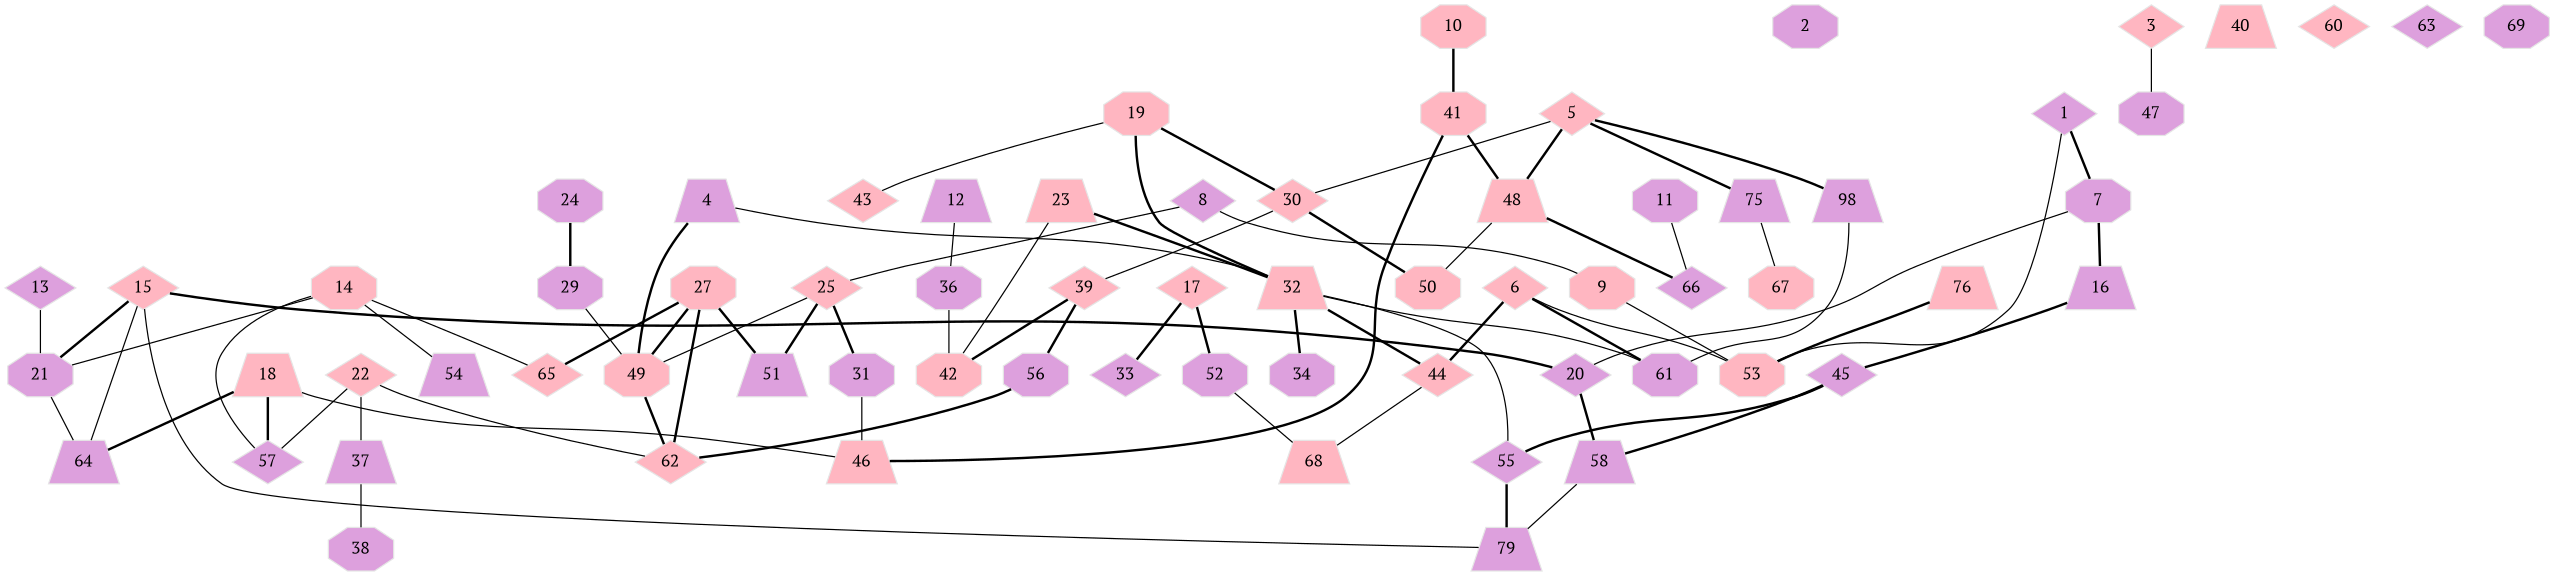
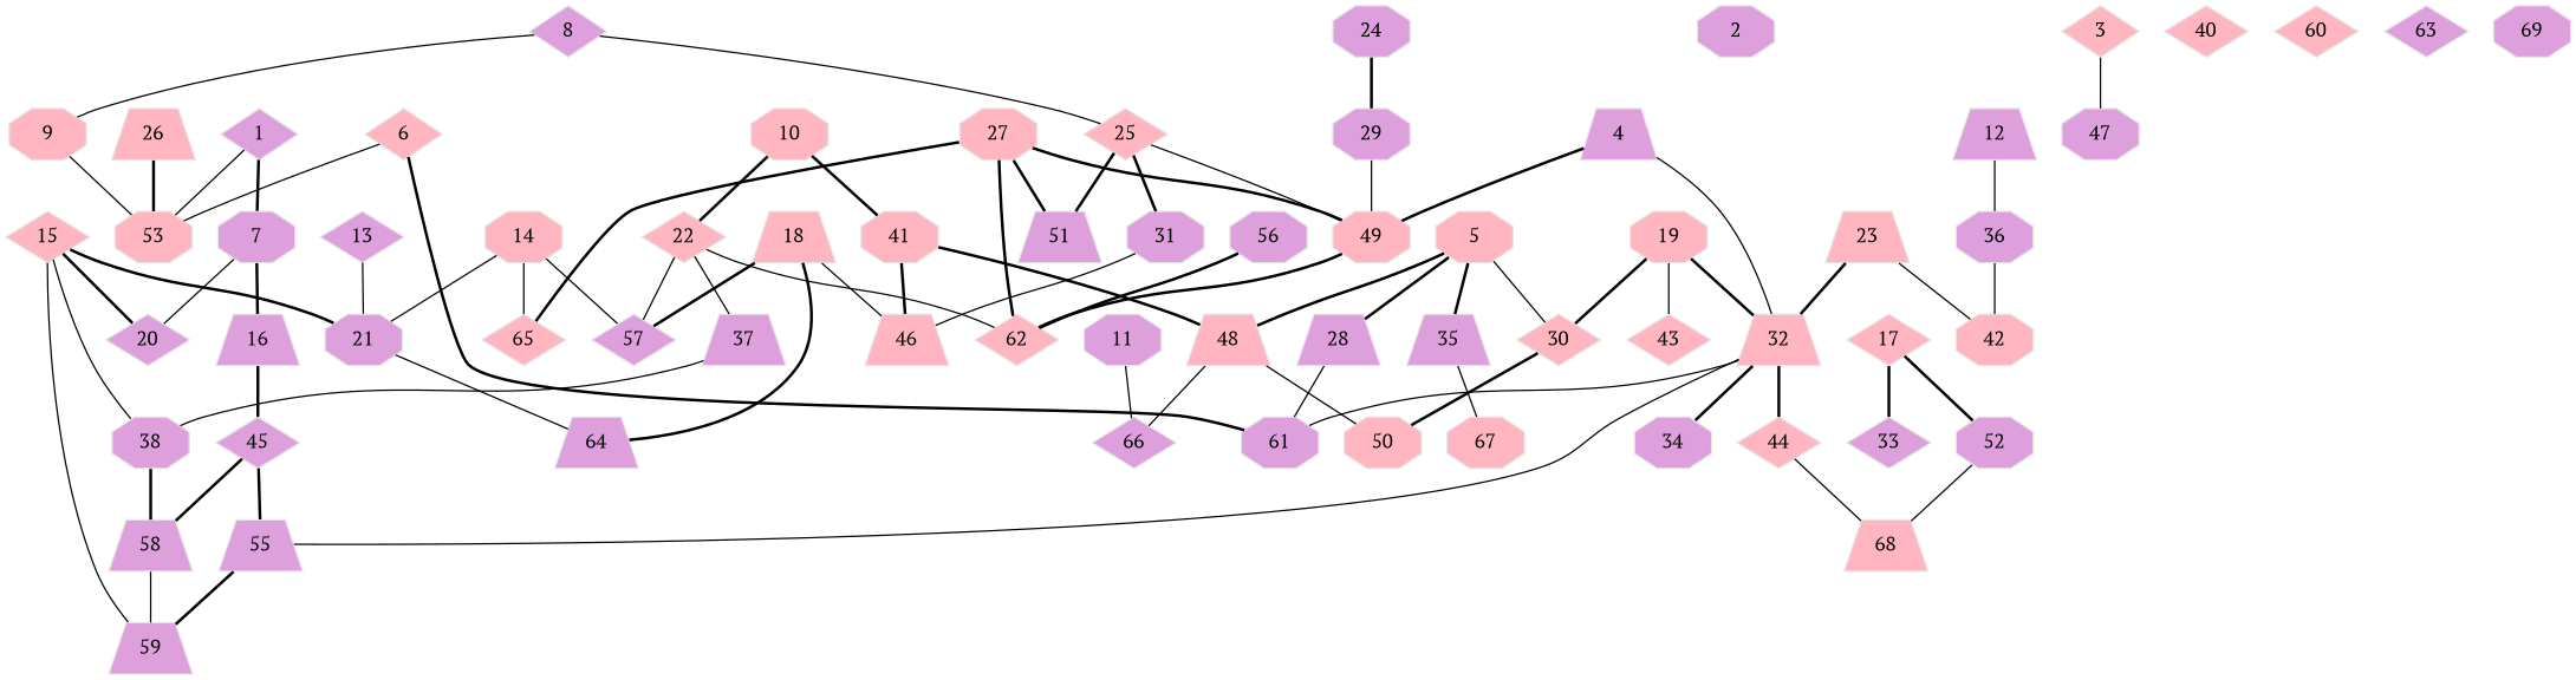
  graph {
    fontname="PT Serif"
    node [color=gray90 fillcolor=plum fontname="PT Serif" shape=octagon style=filled]
    edge [fontname="PT Serif" style=bold]
    1 [shape=diamond]
    7
    53 [fillcolor=lightpink]
    16 [shape=trapezium]
    20 [shape=diamond]
    2
    3 [fillcolor=lightpink shape=diamond]
    47
    4 [shape=trapezium]
    32 [fillcolor=lightpink shape=trapezium]
    49 [fillcolor=lightpink]
    44 [fillcolor=lightpink shape=diamond]
    61
    34
-   55 [shape=diamond]
+   55 [shape=trapezium]
    62 [fillcolor=lightpink shape=diamond]
-   5 [fillcolor=lightpink shape=diamond]
-   28 [shape=trapezium label=98]
+   5 [fillcolor=lightpink]
+   28 [shape=trapezium]
    30 [fillcolor=lightpink shape=diamond]
-   35 [shape=trapezium label=75]
+   35 [shape=trapezium]
    48 [fillcolor=lightpink shape=trapezium]
-   39 [fillcolor=lightpink shape=diamond]
    50 [fillcolor=lightpink]
    67 [fillcolor=lightpink]
    66 [shape=diamond]
    6 [fillcolor=lightpink shape=diamond]
    68 [fillcolor=lightpink shape=trapezium]
    45 [shape=diamond]
    8 [shape=diamond]
    9 [fillcolor=lightpink]
    25 [fillcolor=lightpink shape=diamond]
    31
    51 [shape=trapezium]
    10 [fillcolor=lightpink]
    22 [fillcolor=lightpink shape=diamond]
    41 [fillcolor=lightpink]
    57 [shape=diamond]
    37 [shape=trapezium]
    46 [fillcolor=lightpink shape=trapezium]
    11
    12 [shape=trapezium]
    36
    42 [fillcolor=lightpink]
    13 [shape=diamond]
    21
    64 [shape=trapezium]
    14 [fillcolor=lightpink]
-   54 [shape=trapezium]
    65 [fillcolor=lightpink shape=diamond]
    15 [fillcolor=lightpink shape=diamond]
-   59 [shape=trapezium label=79]
+   59 [shape=trapezium]
    58 [shape=trapezium]
    17 [fillcolor=lightpink shape=diamond]
    33 [shape=diamond]
    52
    18 [fillcolor=lightpink shape=trapezium]
    19 [fillcolor=lightpink]
    43 [fillcolor=lightpink shape=diamond]
    38
    23 [fillcolor=lightpink shape=trapezium]
    24
    29
-   26 [fillcolor=lightpink shape=trapezium label=76]
+   26 [fillcolor=lightpink shape=trapezium]
    27 [fillcolor=lightpink]
    56
-   40 [fillcolor=lightpink shape=trapezium]
+   40 [fillcolor=lightpink shape=diamond]
    60 [fillcolor=lightpink shape=diamond]
    63 [shape=diamond]
    69
    1 -- 7
    1 -- 53 [style=solid]
    7 -- 16
    7 -- 20 [style=solid]
    16 -- 45
    3 -- 47 [style=solid]
    4 -- 32 [style=solid]
    4 -- 49
    32 -- 44
    32 -- 61 [style=solid]
    32 -- 34
    32 -- 55 [style=solid]
    49 -- 62
    44 -- 68 [style=solid]
    55 -- 59
    5 -- 28
    5 -- 30 [style=solid]
    5 -- 35
    5 -- 48
    28 -- 61 [style=solid]
-   30 -- 39 [style=solid]
    30 -- 50
    35 -- 67 [style=solid]
    48 -- 50 [style=solid]
-   48 -- 66
-   39 -- 42
-   39 -- 56
+   48 -- 66 [style=solid]
    6 -- 53 [style=solid]
-   6 -- 44
    6 -- 61
    45 -- 55
    45 -- 58
    8 -- 9 [style=solid]
    8 -- 25 [style=solid]
    9 -- 53 [style=solid]
    25 -- 49 [style=solid]
    25 -- 31
    25 -- 51
    31 -- 46 [style=solid]
+   10 -- 22
    10 -- 41
    22 -- 62 [style=solid]
    22 -- 57 [style=solid]
    22 -- 37 [style=solid]
    41 -- 48
    41 -- 46
    37 -- 38 [style=solid]
    11 -- 66 [style=solid]
    12 -- 36 [style=solid]
    36 -- 42 [style=solid]
    13 -- 21 [style=solid]
    21 -- 64 [style=solid]
    14 -- 57 [style=solid]
    14 -- 21 [style=solid]
-   14 -- 54 [style=solid]
    14 -- 65 [style=solid]
    15 -- 20
    15 -- 21
-   15 -- 64 [style=solid]
+   15 -- 38 [style=solid]
    15 -- 59 [style=solid]
    58 -- 59 [style=solid]
    17 -- 33
    17 -- 52
    52 -- 68 [style=solid]
    18 -- 57
    18 -- 46 [style=solid]
    18 -- 64
    19 -- 32
    19 -- 30
    19 -- 43 [style=solid]
-   20 -- 58
+   38 -- 58
    23 -- 32
    23 -- 42 [style=solid]
    24 -- 29
    29 -- 49 [style=solid]
    26 -- 53
    27 -- 49
    27 -- 62
    27 -- 51
    27 -- 65
    56 -- 62
  }
